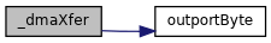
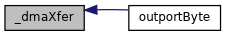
  digraph {
    rankdir=LR
    node [color=black fontname=Helvetica fontsize=10 shape=record style=filled]
    n1 [fillcolor=grey75 fontcolor=black height=0.2 label=_dmaXfer width=0.4]
    n2 [fillcolor=white height=0.2 label=outportByte width=0.4]
-   n1 -> n2 [color=midnightblue fontname=Helvetica fontsize=10 labelfontname=Helvetica labelfontsize=10 style=solid]
+   n2 -> n1 [color=midnightblue fontname=Helvetica fontsize=10 labelfontname=Helvetica labelfontsize=10 style=solid]
  }
